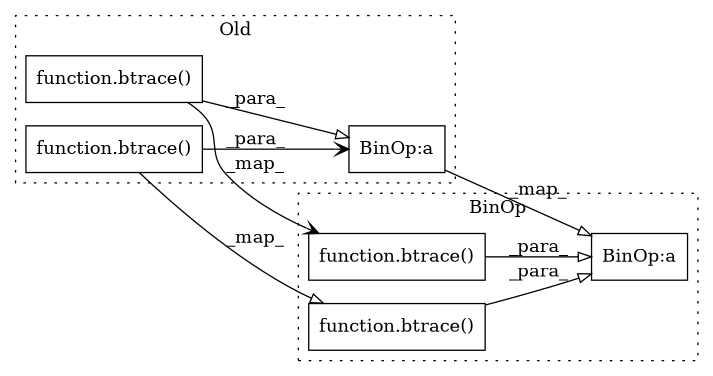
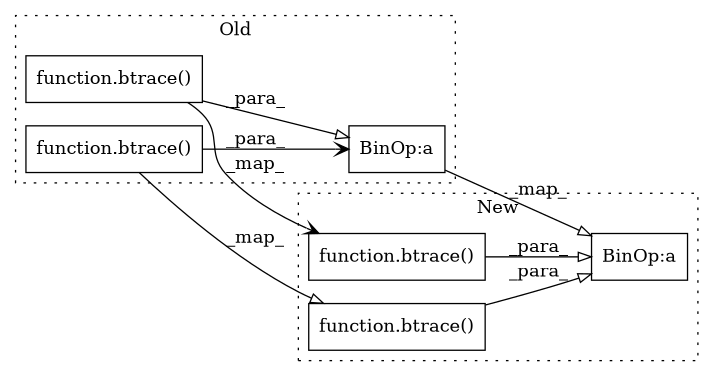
  digraph {
    rankdir=LR
    node [a=75 l="7,1" shape=box]
    edge [arrowhead=onormal]
    n1 [label="function.btrace()" s="2577,2594"]
    n2 [a=82 l=3 label="BinOp:a" s=2595]
    n3 [label="function.btrace()" s="2598,2619"]
    n4 [label="function.btrace()" s="2626,2643"]
    n5 [a=82 l=3 label="BinOp:a" s=2644]
    n6 [label="function.btrace()" s="2647,2668"]
    subgraph cluster_1 {
      label=Old
      style=dotted
      n1
      n2
      n3
    }
    subgraph cluster_2 {
-     label=BinOp
+     label=New
      style=dotted
      n4
      n5
      n6
    }
    n1 -> n2 [label=_para_]
    n1 -> n4 [label=_map_ arrowhead=vee]
    n2 -> n5 [label=_map_]
    n3 -> n2 [label=_para_ arrowhead=vee]
    n3 -> n6 [label=_map_]
    n4 -> n5 [label=_para_]
    n6 -> n5 [label=_para_]
  }
